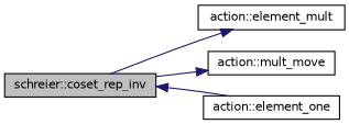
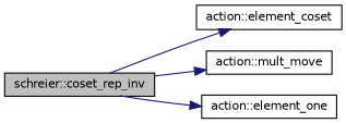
  digraph {
    rankdir=LR
    node [color=black fillcolor=white fontname=Helvetica fontsize=10 shape=record style=filled]
    edge [color=midnightblue fontname=Helvetica fontsize=10 labelfontname=Helvetica labelfontsize=10 style=solid]
    n1 [fillcolor=grey75 fontcolor=black height=0.2 label="schreier::coset_rep_inv" width=0.4]
-   n2 [height=0.2 label="action::element_mult" width=0.4]
+   n2 [height=0.2 label="action::element_coset" width=0.4]
    n3 [height=0.2 label="action::mult_move" width=0.4]
    n4 [height=0.2 label="action::element_one" width=0.4]
    n1 -> n2
    n1 -> n3
-   n4 -> n1
+   n1 -> n4
  }
